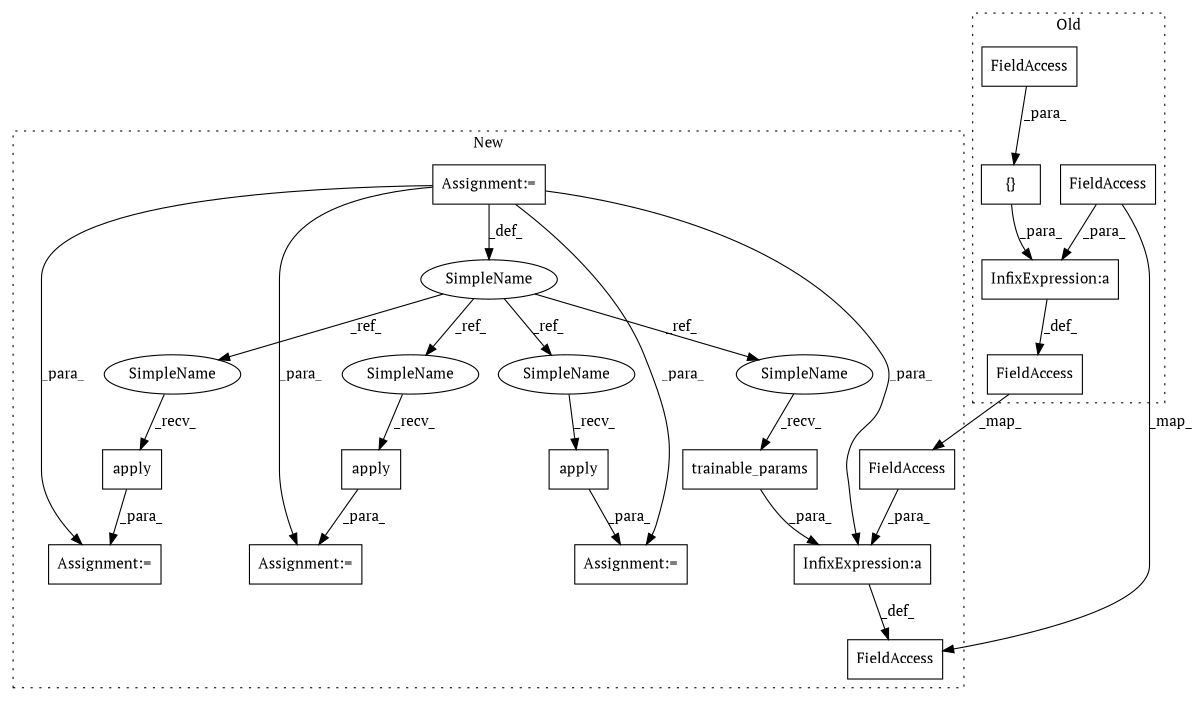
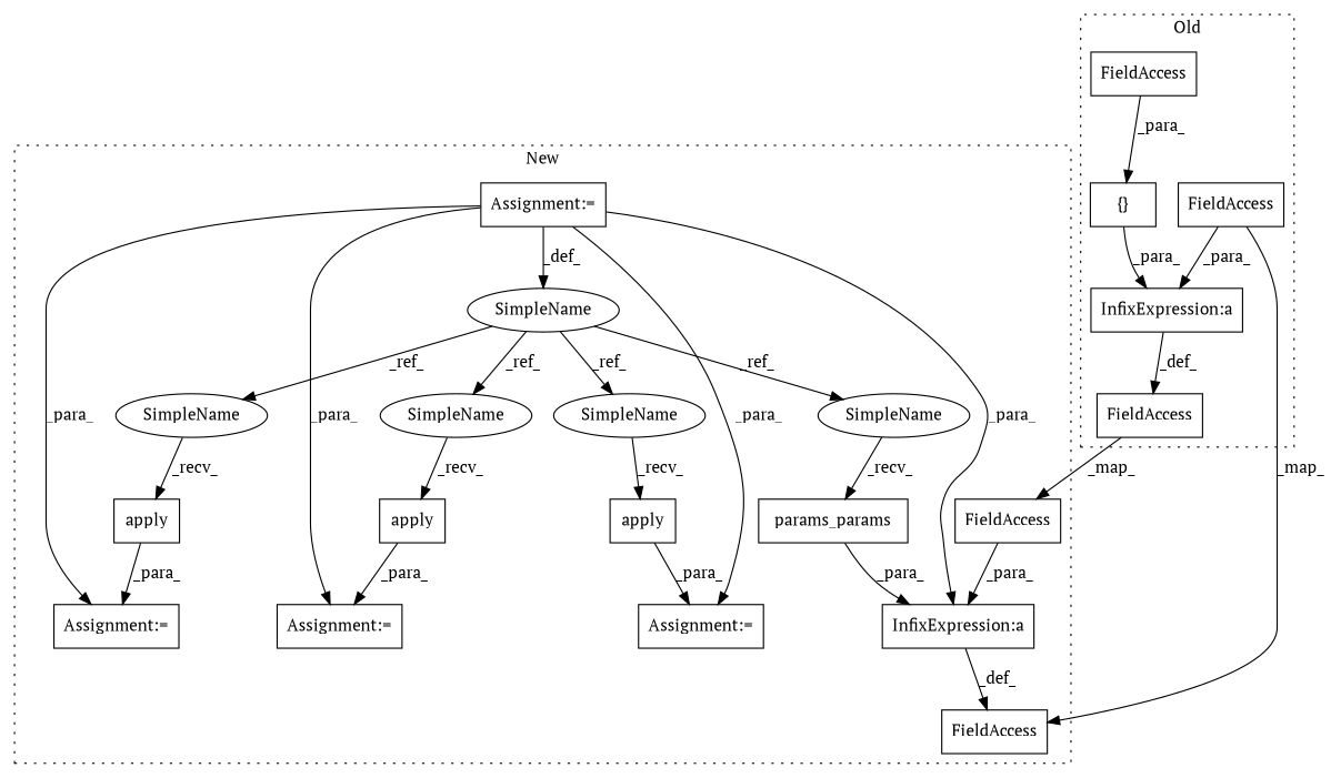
  digraph {
    fontname="PT Serif"
    node [a=22 l=10 shape=box fontname="PT Serif"]
    edge [fontname="PT Serif"]
    n1 [a=4 l="1,1" label="{}" s="7979,7987"]
    n2 [a=27 l=3 label="InfixExpression:a" s=7967]
    n3 [l=7 label=FieldAccess s=7980]
    n4 [l=12 label=FieldAccess s=7941]
    n5 [l=12 label=FieldAccess s=7955]
-   n6 [a=32 l=18 label=trainable_params s=8348]
+   n6 [a=32 l=18 label=params_params s=8348]
    n7 [a=42 label=SimpleName s=8054 shape=ellipse]
    n8 [a=32 l="6,1" label=apply s="8212,8233"]
    n9 [a=27 l=3 label="InfixExpression:a" s=8334]
    n10 [a=32 l="6,1" label=apply s="8146,8169"]
    n11 [a=7 l=1 label="Assignment:=" s=8200]
    n12 [a=32 l="6,1" label=apply s="8277,8299"]
    n13 [a=7 l=1 label="Assignment:=" s=8265]
    n14 [a=7 l=1 label="Assignment:=" s=8134]
    n15 [l=12 label=FieldAccess s=8322]
    n16 [l=12 label=FieldAccess s=8308]
    n17 [a=7 l=1 label="Assignment:=" s=8064]
    n18 [a=42 label=SimpleName s=8266 shape=ellipse]
    n19 [a=42 label=SimpleName s=8337 shape=ellipse]
    n20 [a=42 label=SimpleName s=8201 shape=ellipse]
    n21 [a=42 label=SimpleName s=8135 shape=ellipse]
    subgraph cluster_1 {
      label=Old
      style=dotted
      n1
      n2
      n3
      n4
      n5
    }
    subgraph cluster_2 {
      label=New
      style=dotted
      n6
      n7
      n8
      n9
      n10
      n11
      n12
      n13
      n14
      n15
      n16
      n17
      n18
      n19
      n20
      n21
    }
    n1 -> n2 [label=_para_]
    n2 -> n4 [label=_def_]
    n3 -> n1 [label=_para_]
    n4 -> n15 [label=_map_]
    n5 -> n2 [label=_para_]
    n5 -> n16 [label=_map_]
    n6 -> n9 [label=_para_]
    n7 -> n18 [label=_ref_]
    n7 -> n19 [label=_ref_]
    n7 -> n20 [label=_ref_]
    n7 -> n21 [label=_ref_]
    n8 -> n11 [label=_para_]
    n9 -> n16 [label=_def_]
    n10 -> n14 [label=_para_]
    n12 -> n13 [label=_para_]
    n15 -> n9 [label=_para_]
    n17 -> n7 [label=_def_]
    n17 -> n9 [label=_para_]
    n17 -> n11 [label=_para_]
    n17 -> n13 [label=_para_]
    n17 -> n14 [label=_para_]
    n18 -> n12 [label=_recv_]
    n19 -> n6 [label=_recv_]
    n20 -> n8 [label=_recv_]
    n21 -> n10 [label=_recv_]
  }
